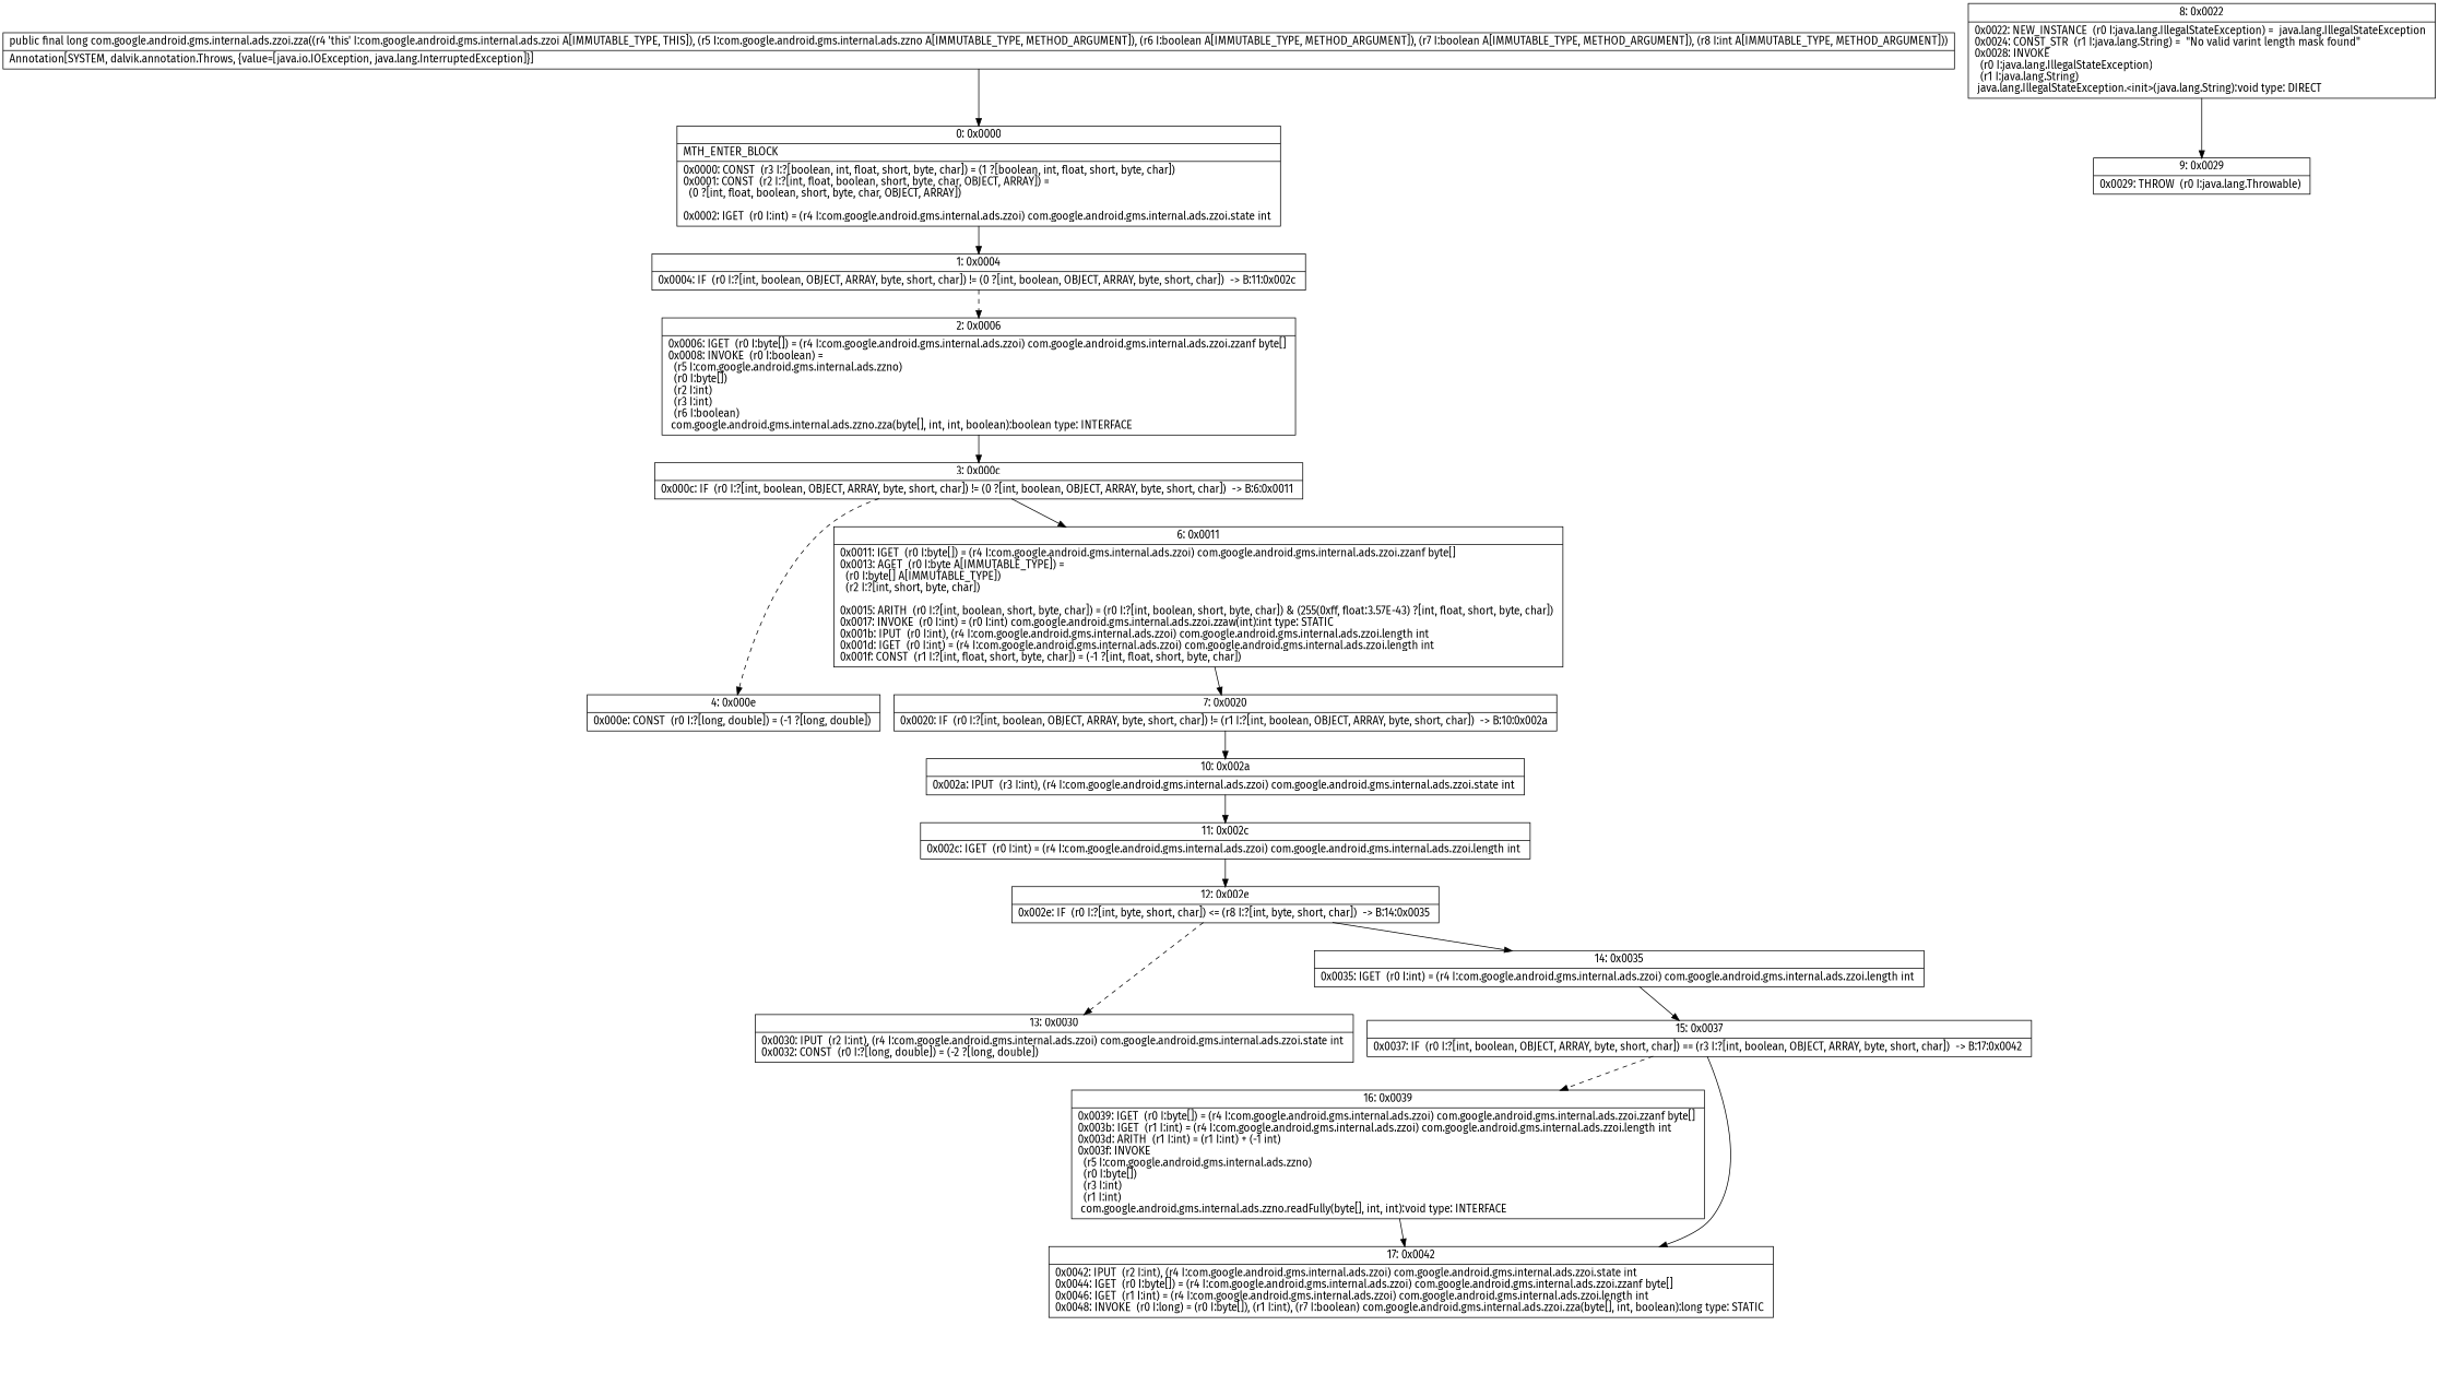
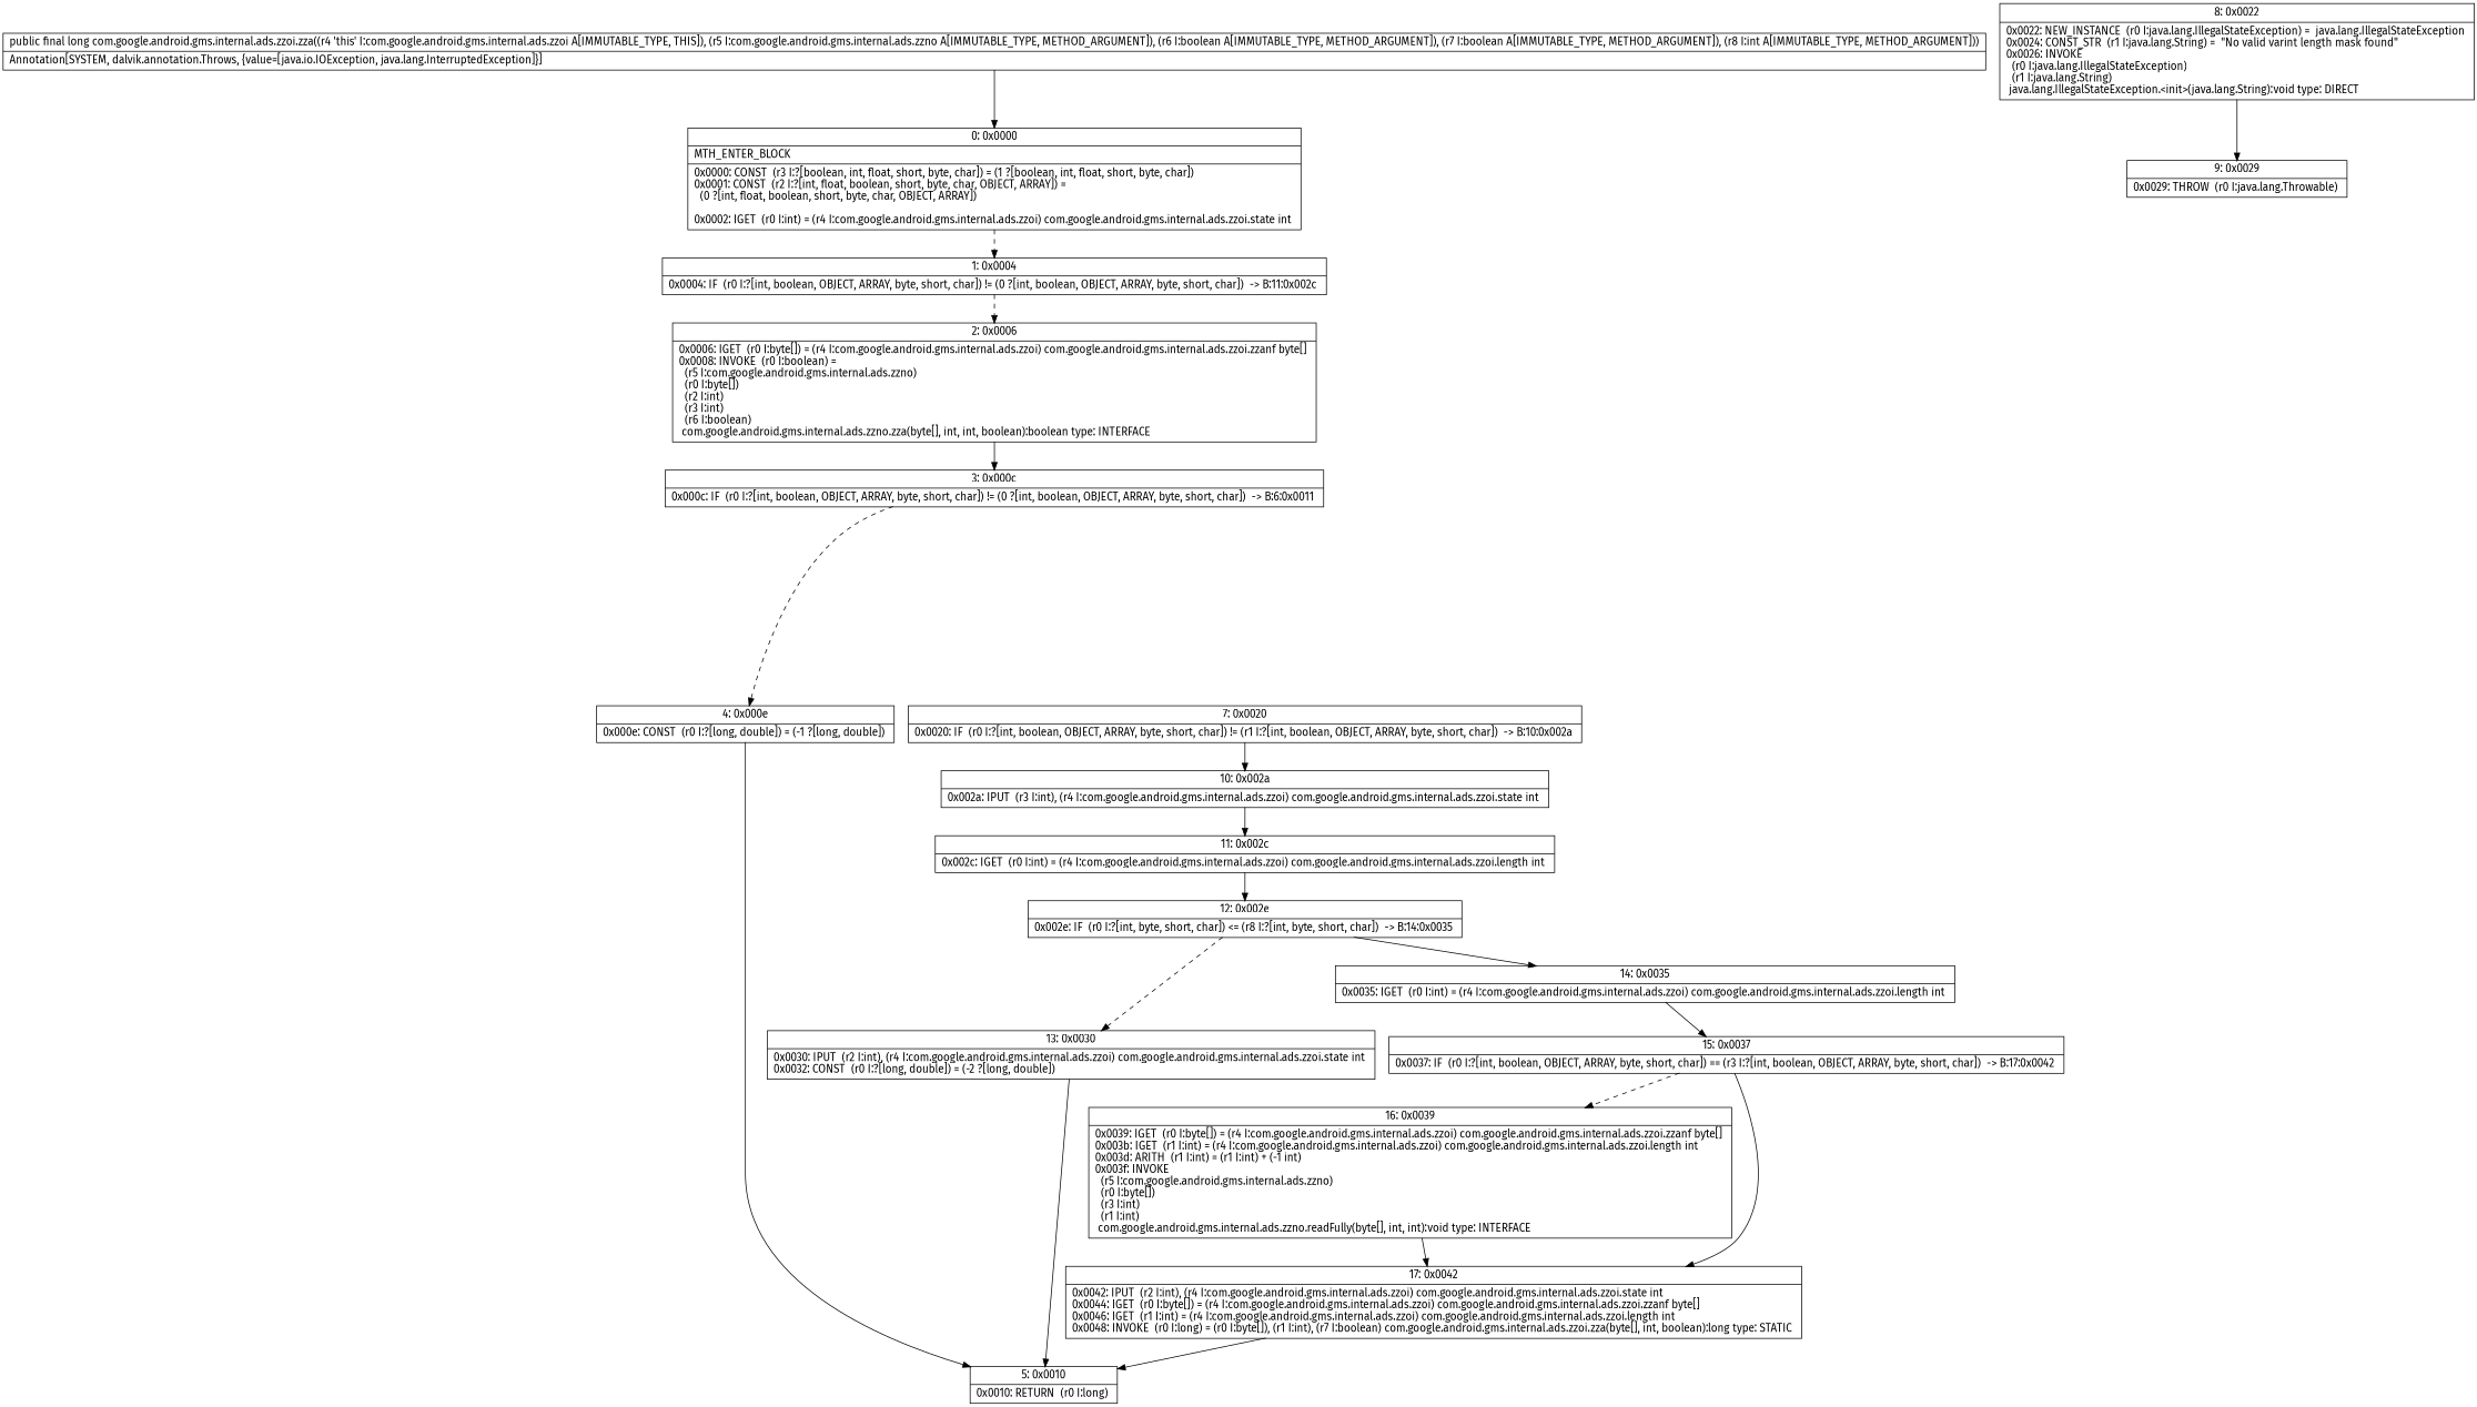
  digraph {
    fontname="Fira Sans"
    node [fontname="Fira Sans" shape=record]
    edge [fontname="Fira Sans"]
    n1 [label="{0\:\ 0x0000|MTH_ENTER_BLOCK\l|0x0000: CONST  (r3 I:?[boolean, int, float, short, byte, char]) = (1 ?[boolean, int, float, short, byte, char]) \l0x0001: CONST  (r2 I:?[int, float, boolean, short, byte, char, OBJECT, ARRAY]) = \l  (0 ?[int, float, boolean, short, byte, char, OBJECT, ARRAY])\l \l0x0002: IGET  (r0 I:int) = (r4 I:com.google.android.gms.internal.ads.zzoi) com.google.android.gms.internal.ads.zzoi.state int \l}"]
    n2 [label="{1\:\ 0x0004|0x0004: IF  (r0 I:?[int, boolean, OBJECT, ARRAY, byte, short, char]) != (0 ?[int, boolean, OBJECT, ARRAY, byte, short, char])  \-\> B:11:0x002c \l}"]
    n3 [label="{2\:\ 0x0006|0x0006: IGET  (r0 I:byte[]) = (r4 I:com.google.android.gms.internal.ads.zzoi) com.google.android.gms.internal.ads.zzoi.zzanf byte[] \l0x0008: INVOKE  (r0 I:boolean) = \l  (r5 I:com.google.android.gms.internal.ads.zzno)\l  (r0 I:byte[])\l  (r2 I:int)\l  (r3 I:int)\l  (r6 I:boolean)\l com.google.android.gms.internal.ads.zzno.zza(byte[], int, int, boolean):boolean type: INTERFACE \l}"]
    n4 [label="{3\:\ 0x000c|0x000c: IF  (r0 I:?[int, boolean, OBJECT, ARRAY, byte, short, char]) != (0 ?[int, boolean, OBJECT, ARRAY, byte, short, char])  \-\> B:6:0x0011 \l}"]
    n5 [label="{11\:\ 0x002c|0x002c: IGET  (r0 I:int) = (r4 I:com.google.android.gms.internal.ads.zzoi) com.google.android.gms.internal.ads.zzoi.length int \l}"]
    n6 [label="{12\:\ 0x002e|0x002e: IF  (r0 I:?[int, byte, short, char]) \<= (r8 I:?[int, byte, short, char])  \-\> B:14:0x0035 \l}"]
    n7 [label="{4\:\ 0x000e|0x000e: CONST  (r0 I:?[long, double]) = (\-1 ?[long, double]) \l}"]
-   n8 [label="{6\:\ 0x0011|0x0011: IGET  (r0 I:byte[]) = (r4 I:com.google.android.gms.internal.ads.zzoi) com.google.android.gms.internal.ads.zzoi.zzanf byte[] \l0x0013: AGET  (r0 I:byte A[IMMUTABLE_TYPE]) = \l  (r0 I:byte[] A[IMMUTABLE_TYPE])\l  (r2 I:?[int, short, byte, char])\l \l0x0015: ARITH  (r0 I:?[int, boolean, short, byte, char]) = (r0 I:?[int, boolean, short, byte, char]) & (255(0xff, float:3.57E\-43) ?[int, float, short, byte, char]) \l0x0017: INVOKE  (r0 I:int) = (r0 I:int) com.google.android.gms.internal.ads.zzoi.zzaw(int):int type: STATIC \l0x001b: IPUT  (r0 I:int), (r4 I:com.google.android.gms.internal.ads.zzoi) com.google.android.gms.internal.ads.zzoi.length int \l0x001d: IGET  (r0 I:int) = (r4 I:com.google.android.gms.internal.ads.zzoi) com.google.android.gms.internal.ads.zzoi.length int \l0x001f: CONST  (r1 I:?[int, float, short, byte, char]) = (\-1 ?[int, float, short, byte, char]) \l}"]
+   n9 [label="{5\:\ 0x0010|0x0010: RETURN  (r0 I:long) \l}"]
    n10 [label="{7\:\ 0x0020|0x0020: IF  (r0 I:?[int, boolean, OBJECT, ARRAY, byte, short, char]) != (r1 I:?[int, boolean, OBJECT, ARRAY, byte, short, char])  \-\> B:10:0x002a \l}"]
    n11 [label="{10\:\ 0x002a|0x002a: IPUT  (r3 I:int), (r4 I:com.google.android.gms.internal.ads.zzoi) com.google.android.gms.internal.ads.zzoi.state int \l}"]
-   n12 [label="{8\:\ 0x0022|0x0022: NEW_INSTANCE  (r0 I:java.lang.IllegalStateException) =  java.lang.IllegalStateException \l0x0024: CONST_STR  (r1 I:java.lang.String) =  \"No valid varint length mask found\" \l0x0028: INVOKE  \l  (r0 I:java.lang.IllegalStateException)\l  (r1 I:java.lang.String)\l java.lang.IllegalStateException.\<init\>(java.lang.String):void type: DIRECT \l}"]
+   n12 [label="{8\:\ 0x0022|0x0022: NEW_INSTANCE  (r0 I:java.lang.IllegalStateException) =  java.lang.IllegalStateException \l0x0024: CONST_STR  (r1 I:java.lang.String) =  \"No valid varint length mask found\" \l0x0026: INVOKE  \l  (r0 I:java.lang.IllegalStateException)\l  (r1 I:java.lang.String)\l java.lang.IllegalStateException.\<init\>(java.lang.String):void type: DIRECT \l}"]
    n13 [label="{9\:\ 0x0029|0x0029: THROW  (r0 I:java.lang.Throwable) \l}"]
    n14 [label="{13\:\ 0x0030|0x0030: IPUT  (r2 I:int), (r4 I:com.google.android.gms.internal.ads.zzoi) com.google.android.gms.internal.ads.zzoi.state int \l0x0032: CONST  (r0 I:?[long, double]) = (\-2 ?[long, double]) \l}"]
    n15 [label="{14\:\ 0x0035|0x0035: IGET  (r0 I:int) = (r4 I:com.google.android.gms.internal.ads.zzoi) com.google.android.gms.internal.ads.zzoi.length int \l}"]
    n16 [label="{15\:\ 0x0037|0x0037: IF  (r0 I:?[int, boolean, OBJECT, ARRAY, byte, short, char]) == (r3 I:?[int, boolean, OBJECT, ARRAY, byte, short, char])  \-\> B:17:0x0042 \l}"]
    n17 [label="{16\:\ 0x0039|0x0039: IGET  (r0 I:byte[]) = (r4 I:com.google.android.gms.internal.ads.zzoi) com.google.android.gms.internal.ads.zzoi.zzanf byte[] \l0x003b: IGET  (r1 I:int) = (r4 I:com.google.android.gms.internal.ads.zzoi) com.google.android.gms.internal.ads.zzoi.length int \l0x003d: ARITH  (r1 I:int) = (r1 I:int) + (\-1 int) \l0x003f: INVOKE  \l  (r5 I:com.google.android.gms.internal.ads.zzno)\l  (r0 I:byte[])\l  (r3 I:int)\l  (r1 I:int)\l com.google.android.gms.internal.ads.zzno.readFully(byte[], int, int):void type: INTERFACE \l}"]
    n18 [label="{17\:\ 0x0042|0x0042: IPUT  (r2 I:int), (r4 I:com.google.android.gms.internal.ads.zzoi) com.google.android.gms.internal.ads.zzoi.state int \l0x0044: IGET  (r0 I:byte[]) = (r4 I:com.google.android.gms.internal.ads.zzoi) com.google.android.gms.internal.ads.zzoi.zzanf byte[] \l0x0046: IGET  (r1 I:int) = (r4 I:com.google.android.gms.internal.ads.zzoi) com.google.android.gms.internal.ads.zzoi.length int \l0x0048: INVOKE  (r0 I:long) = (r0 I:byte[]), (r1 I:int), (r7 I:boolean) com.google.android.gms.internal.ads.zzoi.zza(byte[], int, boolean):long type: STATIC \l}"]
    n19 [label="{public final long com.google.android.gms.internal.ads.zzoi.zza((r4 'this' I:com.google.android.gms.internal.ads.zzoi A[IMMUTABLE_TYPE, THIS]), (r5 I:com.google.android.gms.internal.ads.zzno A[IMMUTABLE_TYPE, METHOD_ARGUMENT]), (r6 I:boolean A[IMMUTABLE_TYPE, METHOD_ARGUMENT]), (r7 I:boolean A[IMMUTABLE_TYPE, METHOD_ARGUMENT]), (r8 I:int A[IMMUTABLE_TYPE, METHOD_ARGUMENT]))  | Annotation[SYSTEM, dalvik.annotation.Throws, \{value=[java.io.IOException, java.lang.InterruptedException]\}]\l}"]
-   n1 -> n2
+   n1 -> n2 [style=dashed]
    n2 -> n3 [style=dashed]
    n3 -> n4
    n4 -> n7 [style=dashed]
-   n4 -> n8
    n5 -> n6
    n6 -> n14 [style=dashed]
    n6 -> n15
-   n8 -> n10
+   n7 -> n9
    n10 -> n11
    n11 -> n5
    n12 -> n13
+   n14 -> n9
    n15 -> n16
    n16 -> n17 [style=dashed]
    n16 -> n18
    n17 -> n18
+   n18 -> n9
    n19 -> n1
  }
